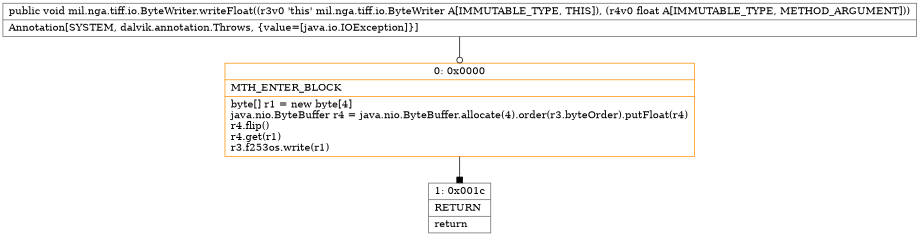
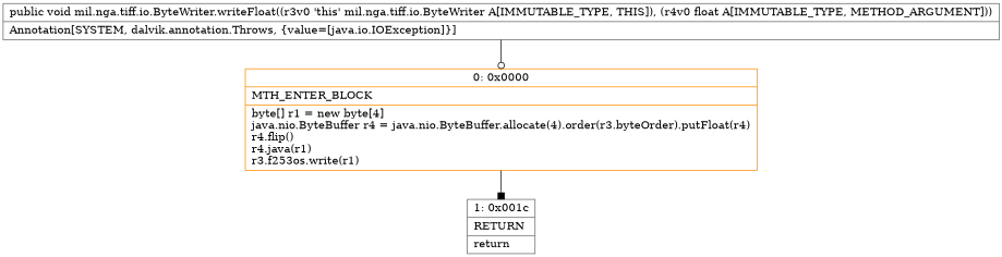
  digraph {
    node [shape=record color=gray40]
-   n1 [label="{0\:\ 0x0000|MTH_ENTER_BLOCK\l|byte[] r1 = new byte[4]\ljava.nio.ByteBuffer r4 = java.nio.ByteBuffer.allocate(4).order(r3.byteOrder).putFloat(r4)\lr4.flip()\lr4.get(r1)\lr3.f253os.write(r1)\l}" color=darkorange]
+   n1 [label="{0\:\ 0x0000|MTH_ENTER_BLOCK\l|byte[] r1 = new byte[4]\ljava.nio.ByteBuffer r4 = java.nio.ByteBuffer.allocate(4).order(r3.byteOrder).putFloat(r4)\lr4.flip()\lr4.java(r1)\lr3.f253os.write(r1)\l}" color=darkorange]
    n2 [label="{1\:\ 0x001c|RETURN\l|return\l}"]
    n3 [label="{public void mil.nga.tiff.io.ByteWriter.writeFloat((r3v0 'this' mil.nga.tiff.io.ByteWriter A[IMMUTABLE_TYPE, THIS]), (r4v0 float A[IMMUTABLE_TYPE, METHOD_ARGUMENT]))  | Annotation[SYSTEM, dalvik.annotation.Throws, \{value=[java.io.IOException]\}]\l}"]
    n1 -> n2 [arrowhead=box]
    n3 -> n1 [arrowhead=odot]
  }
